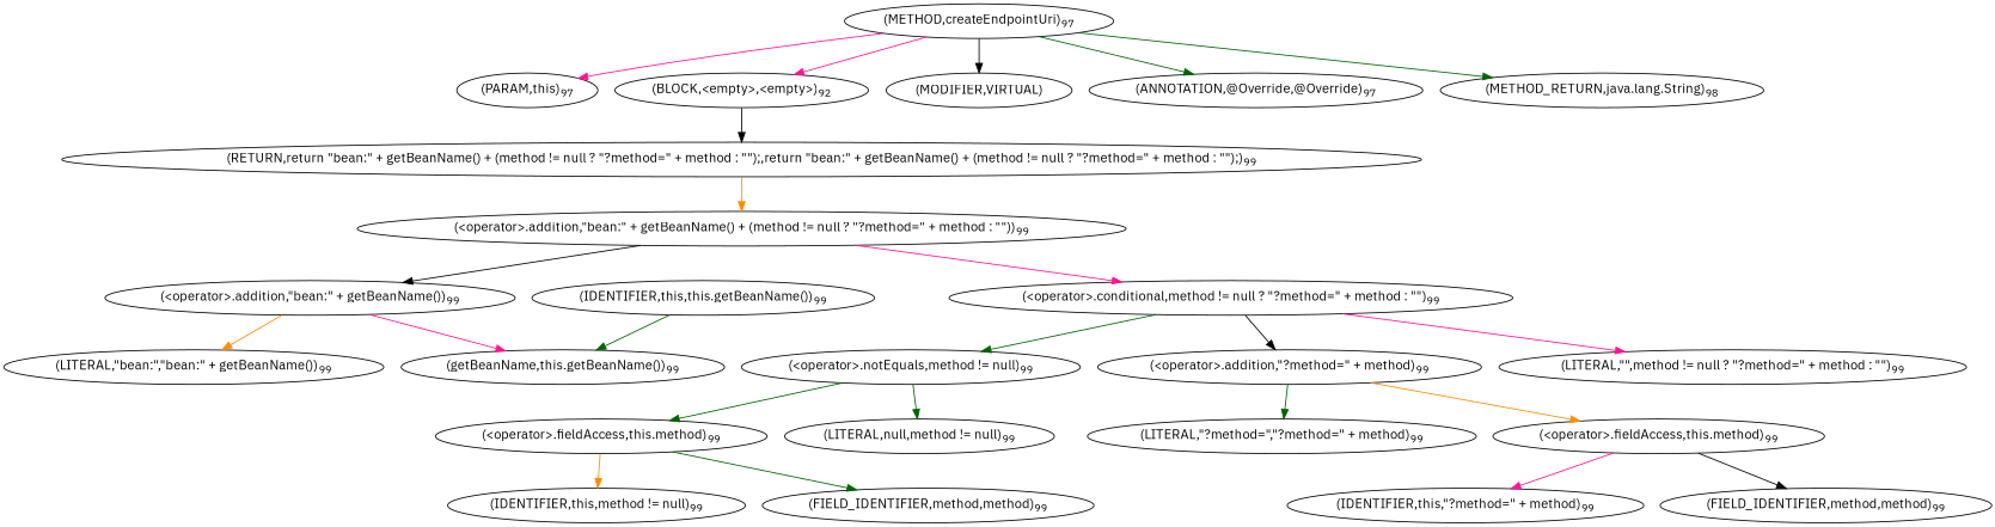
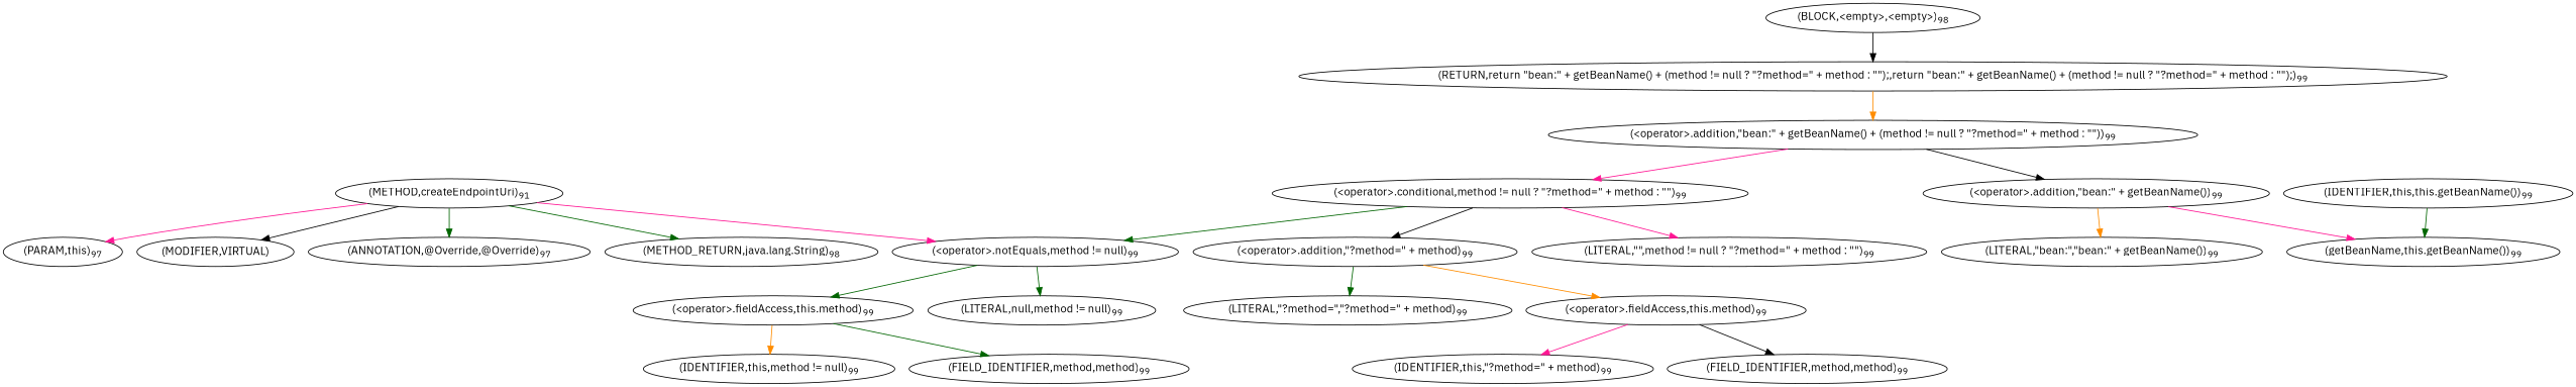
  digraph {
    fontname="IBM Plex Sans"
    node [fontname="IBM Plex Sans"]
    edge [color=darkgreen fontname="IBM Plex Sans"]
-   n1 [label=<(METHOD,createEndpointUri)<SUB>97</SUB>>]
+   n1 [label=<(METHOD,createEndpointUri)<SUB>91</SUB>>]
    n2 [label=<(PARAM,this)<SUB>97</SUB>>]
-   n3 [label=<(BLOCK,&lt;empty&gt;,&lt;empty&gt;)<SUB>92</SUB>>]
+   n3 [label=<(BLOCK,&lt;empty&gt;,&lt;empty&gt;)<SUB>98</SUB>>]
    n4 [label=<(MODIFIER,VIRTUAL)>]
    n5 [label=<(ANNOTATION,@Override,@Override)<SUB>97</SUB>>]
    n6 [label=<(METHOD_RETURN,java.lang.String)<SUB>98</SUB>>]
    n7 [label=<(RETURN,return &quot;bean:&quot; + getBeanName() + (method != null ? &quot;?method=&quot; + method : &quot;&quot;);,return &quot;bean:&quot; + getBeanName() + (method != null ? &quot;?method=&quot; + method : &quot;&quot;);)<SUB>99</SUB>>]
    n8 [label=<(&lt;operator&gt;.addition,&quot;bean:&quot; + getBeanName() + (method != null ? &quot;?method=&quot; + method : &quot;&quot;))<SUB>99</SUB>>]
    n9 [label=<(&lt;operator&gt;.addition,&quot;bean:&quot; + getBeanName())<SUB>99</SUB>>]
    n10 [label=<(&lt;operator&gt;.conditional,method != null ? &quot;?method=&quot; + method : &quot;&quot;)<SUB>99</SUB>>]
    n11 [label=<(LITERAL,&quot;bean:&quot;,&quot;bean:&quot; + getBeanName())<SUB>99</SUB>>]
    n12 [label=<(getBeanName,this.getBeanName())<SUB>99</SUB>>]
    n13 [label=<(&lt;operator&gt;.notEquals,method != null)<SUB>99</SUB>>]
    n14 [label=<(&lt;operator&gt;.addition,&quot;?method=&quot; + method)<SUB>99</SUB>>]
    n15 [label=<(LITERAL,&quot;&quot;,method != null ? &quot;?method=&quot; + method : &quot;&quot;)<SUB>99</SUB>>]
    n16 [label=<(IDENTIFIER,this,this.getBeanName())<SUB>99</SUB>>]
    n17 [label=<(&lt;operator&gt;.fieldAccess,this.method)<SUB>99</SUB>>]
    n18 [label=<(LITERAL,null,method != null)<SUB>99</SUB>>]
    n19 [label=<(LITERAL,&quot;?method=&quot;,&quot;?method=&quot; + method)<SUB>99</SUB>>]
    n20 [label=<(&lt;operator&gt;.fieldAccess,this.method)<SUB>99</SUB>>]
    n21 [label=<(IDENTIFIER,this,method != null)<SUB>99</SUB>>]
    n22 [label=<(FIELD_IDENTIFIER,method,method)<SUB>99</SUB>>]
    n23 [label=<(IDENTIFIER,this,&quot;?method=&quot; + method)<SUB>99</SUB>>]
    n24 [label=<(FIELD_IDENTIFIER,method,method)<SUB>99</SUB>>]
    n1 -> n2 [color=deeppink]
-   n1 -> n3 [color=deeppink]
+   n1 -> n13 [color=deeppink]
    n1 -> n4 [color=black]
    n1 -> n5
    n1 -> n6
    n3 -> n7 [color=black]
    n7 -> n8 [color=darkorange]
    n8 -> n9 [color=black]
    n8 -> n10 [color=deeppink]
    n9 -> n11 [color=darkorange]
    n9 -> n12 [color=deeppink]
    n10 -> n13
    n10 -> n14 [color=black]
    n10 -> n15 [color=deeppink]
    n13 -> n17
    n13 -> n18
    n14 -> n19
    n14 -> n20 [color=darkorange]
    n16 -> n12
    n17 -> n21 [color=darkorange]
    n17 -> n22
    n20 -> n23 [color=deeppink]
    n20 -> n24 [color=black]
  }
